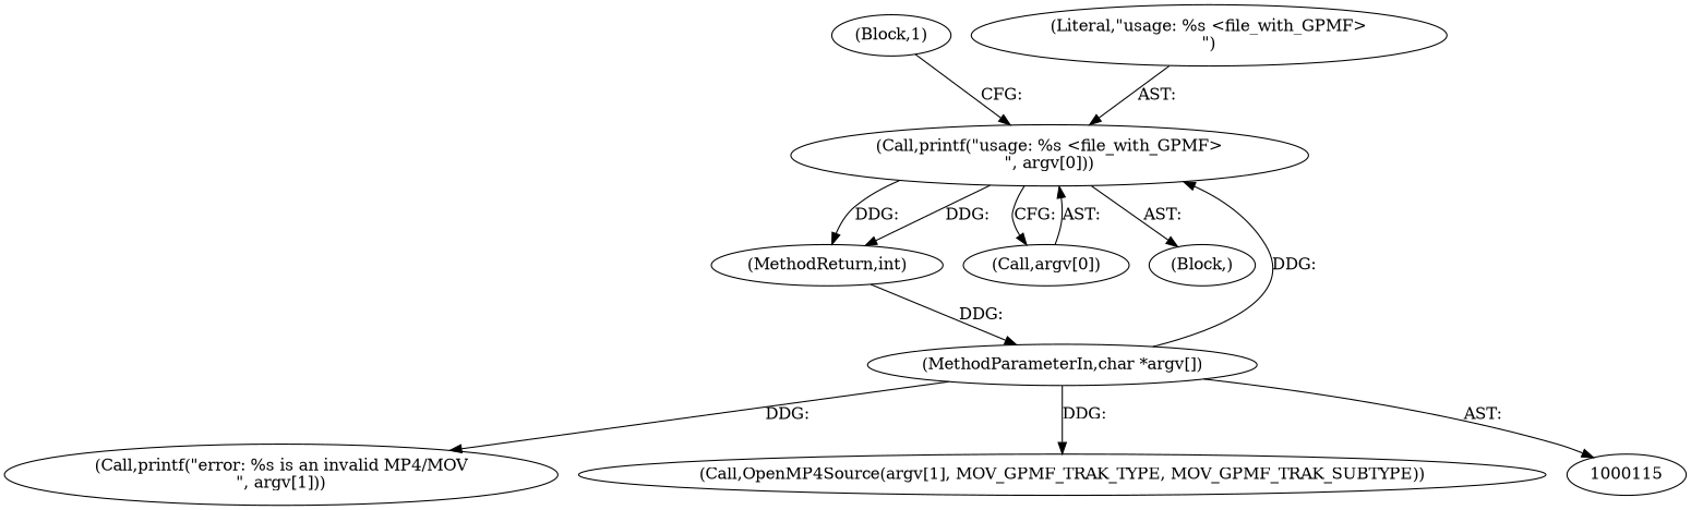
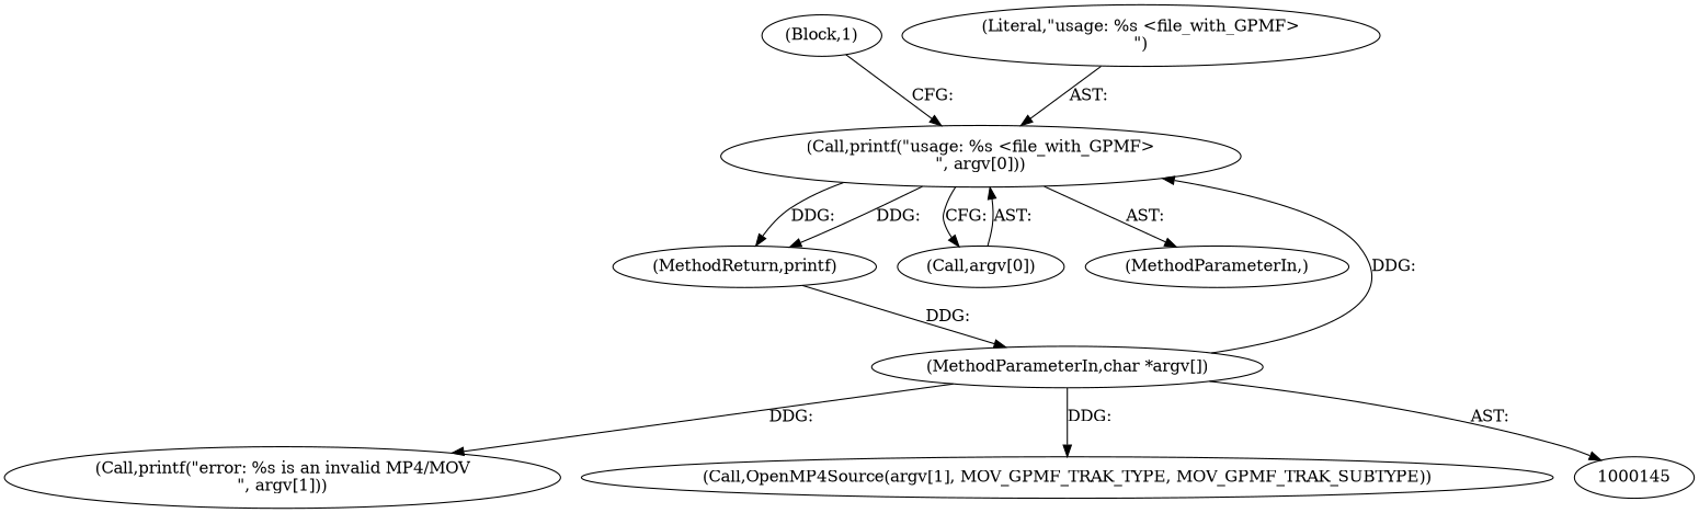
  digraph {
    n1 [label="(Call,printf(\"usage: %s <file_with_GPMF>\n\", argv[0]))"]
-   n2 [label="(MethodReturn,int)"]
+   n2 [label="(MethodReturn,printf)"]
    n3 [label="(Call,argv[0])"]
-   n4 [label="(Block,)"]
+   n4 [label="(MethodParameterIn,)"]
    n5 [label="(MethodParameterIn,char *argv[])"]
    n6 [label="(Call,printf(\"error: %s is an invalid MP4/MOV\n\", argv[1]))"]
    n7 [label="(Call,OpenMP4Source(argv[1], MOV_GPMF_TRAK_TYPE, MOV_GPMF_TRAK_SUBTYPE))"]
-   1000115
+   1000115 [label=1000145]
    n9 [label="(Block,1)"]
    n10 [label="(Literal,\"usage: %s <file_with_GPMF>\n\")"]
    n1 -> n2 [label="DDG: "]
    n1 -> n2 [label="DDG: "]
    n1 -> n3 [label="CFG: "]
    n1 -> n4 [label="AST: "]
    n2 -> n5 [label="DDG: "]
    n3 -> n1 [label="AST: "]
    n5 -> n1 [label="DDG: "]
    n5 -> n6 [label="DDG: "]
    n5 -> n7 [label="DDG: "]
    n5 -> 1000115 [label="AST: "]
    n9 -> n1 [label="CFG: "]
    n10 -> n1 [label="AST: "]
  }
